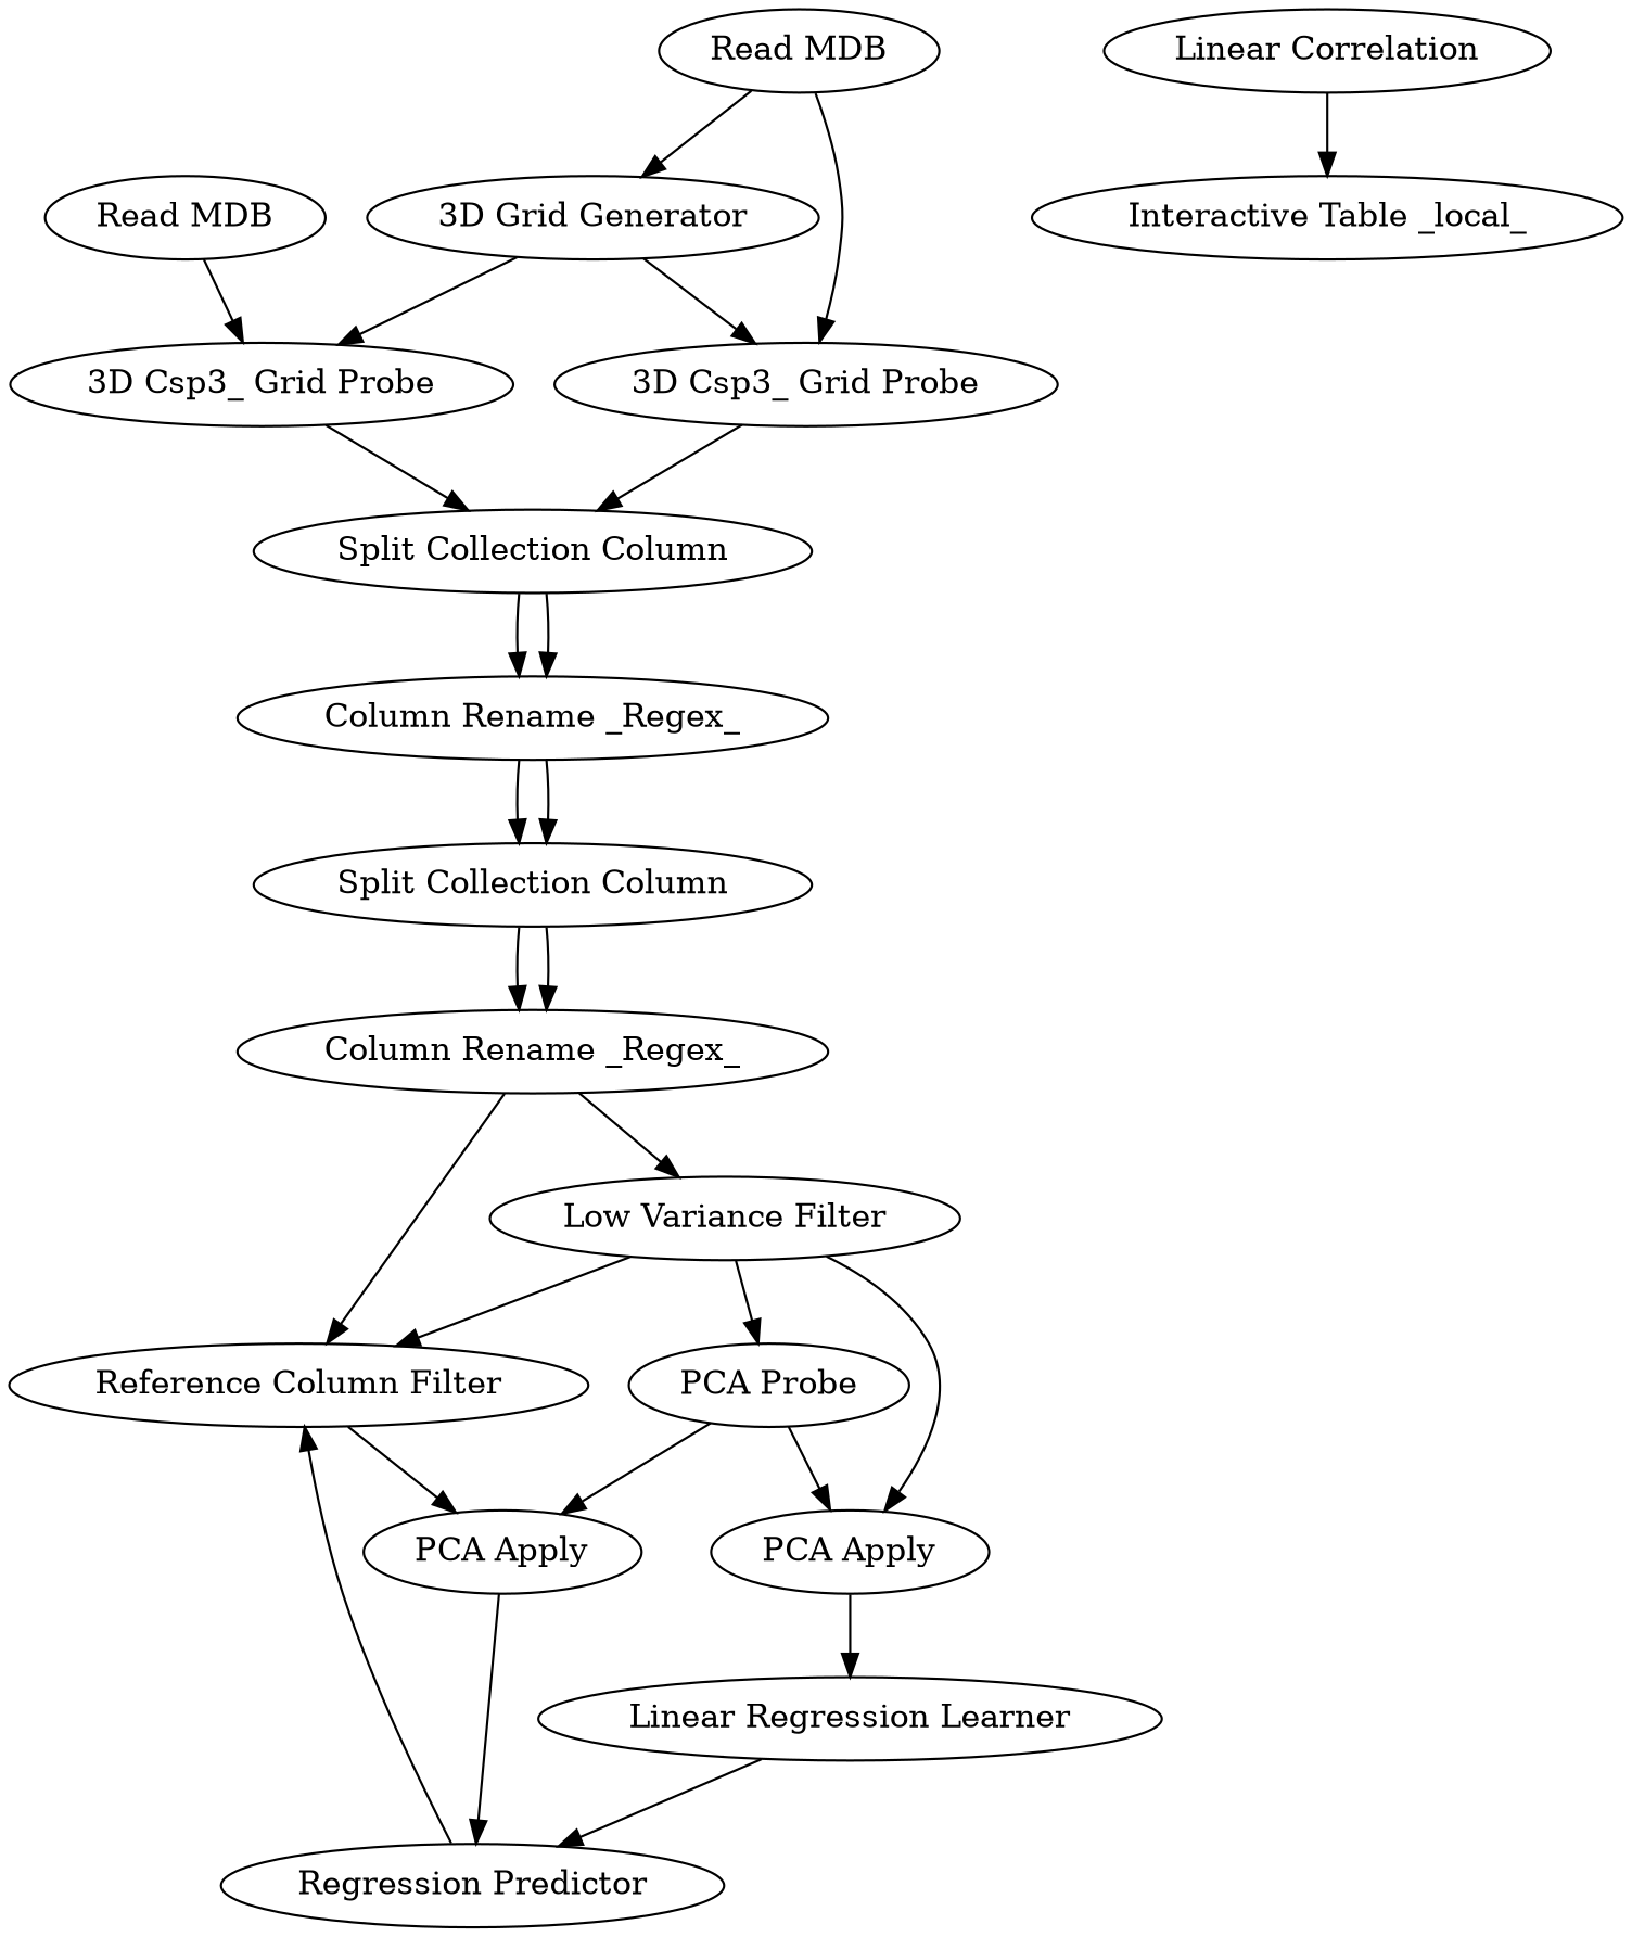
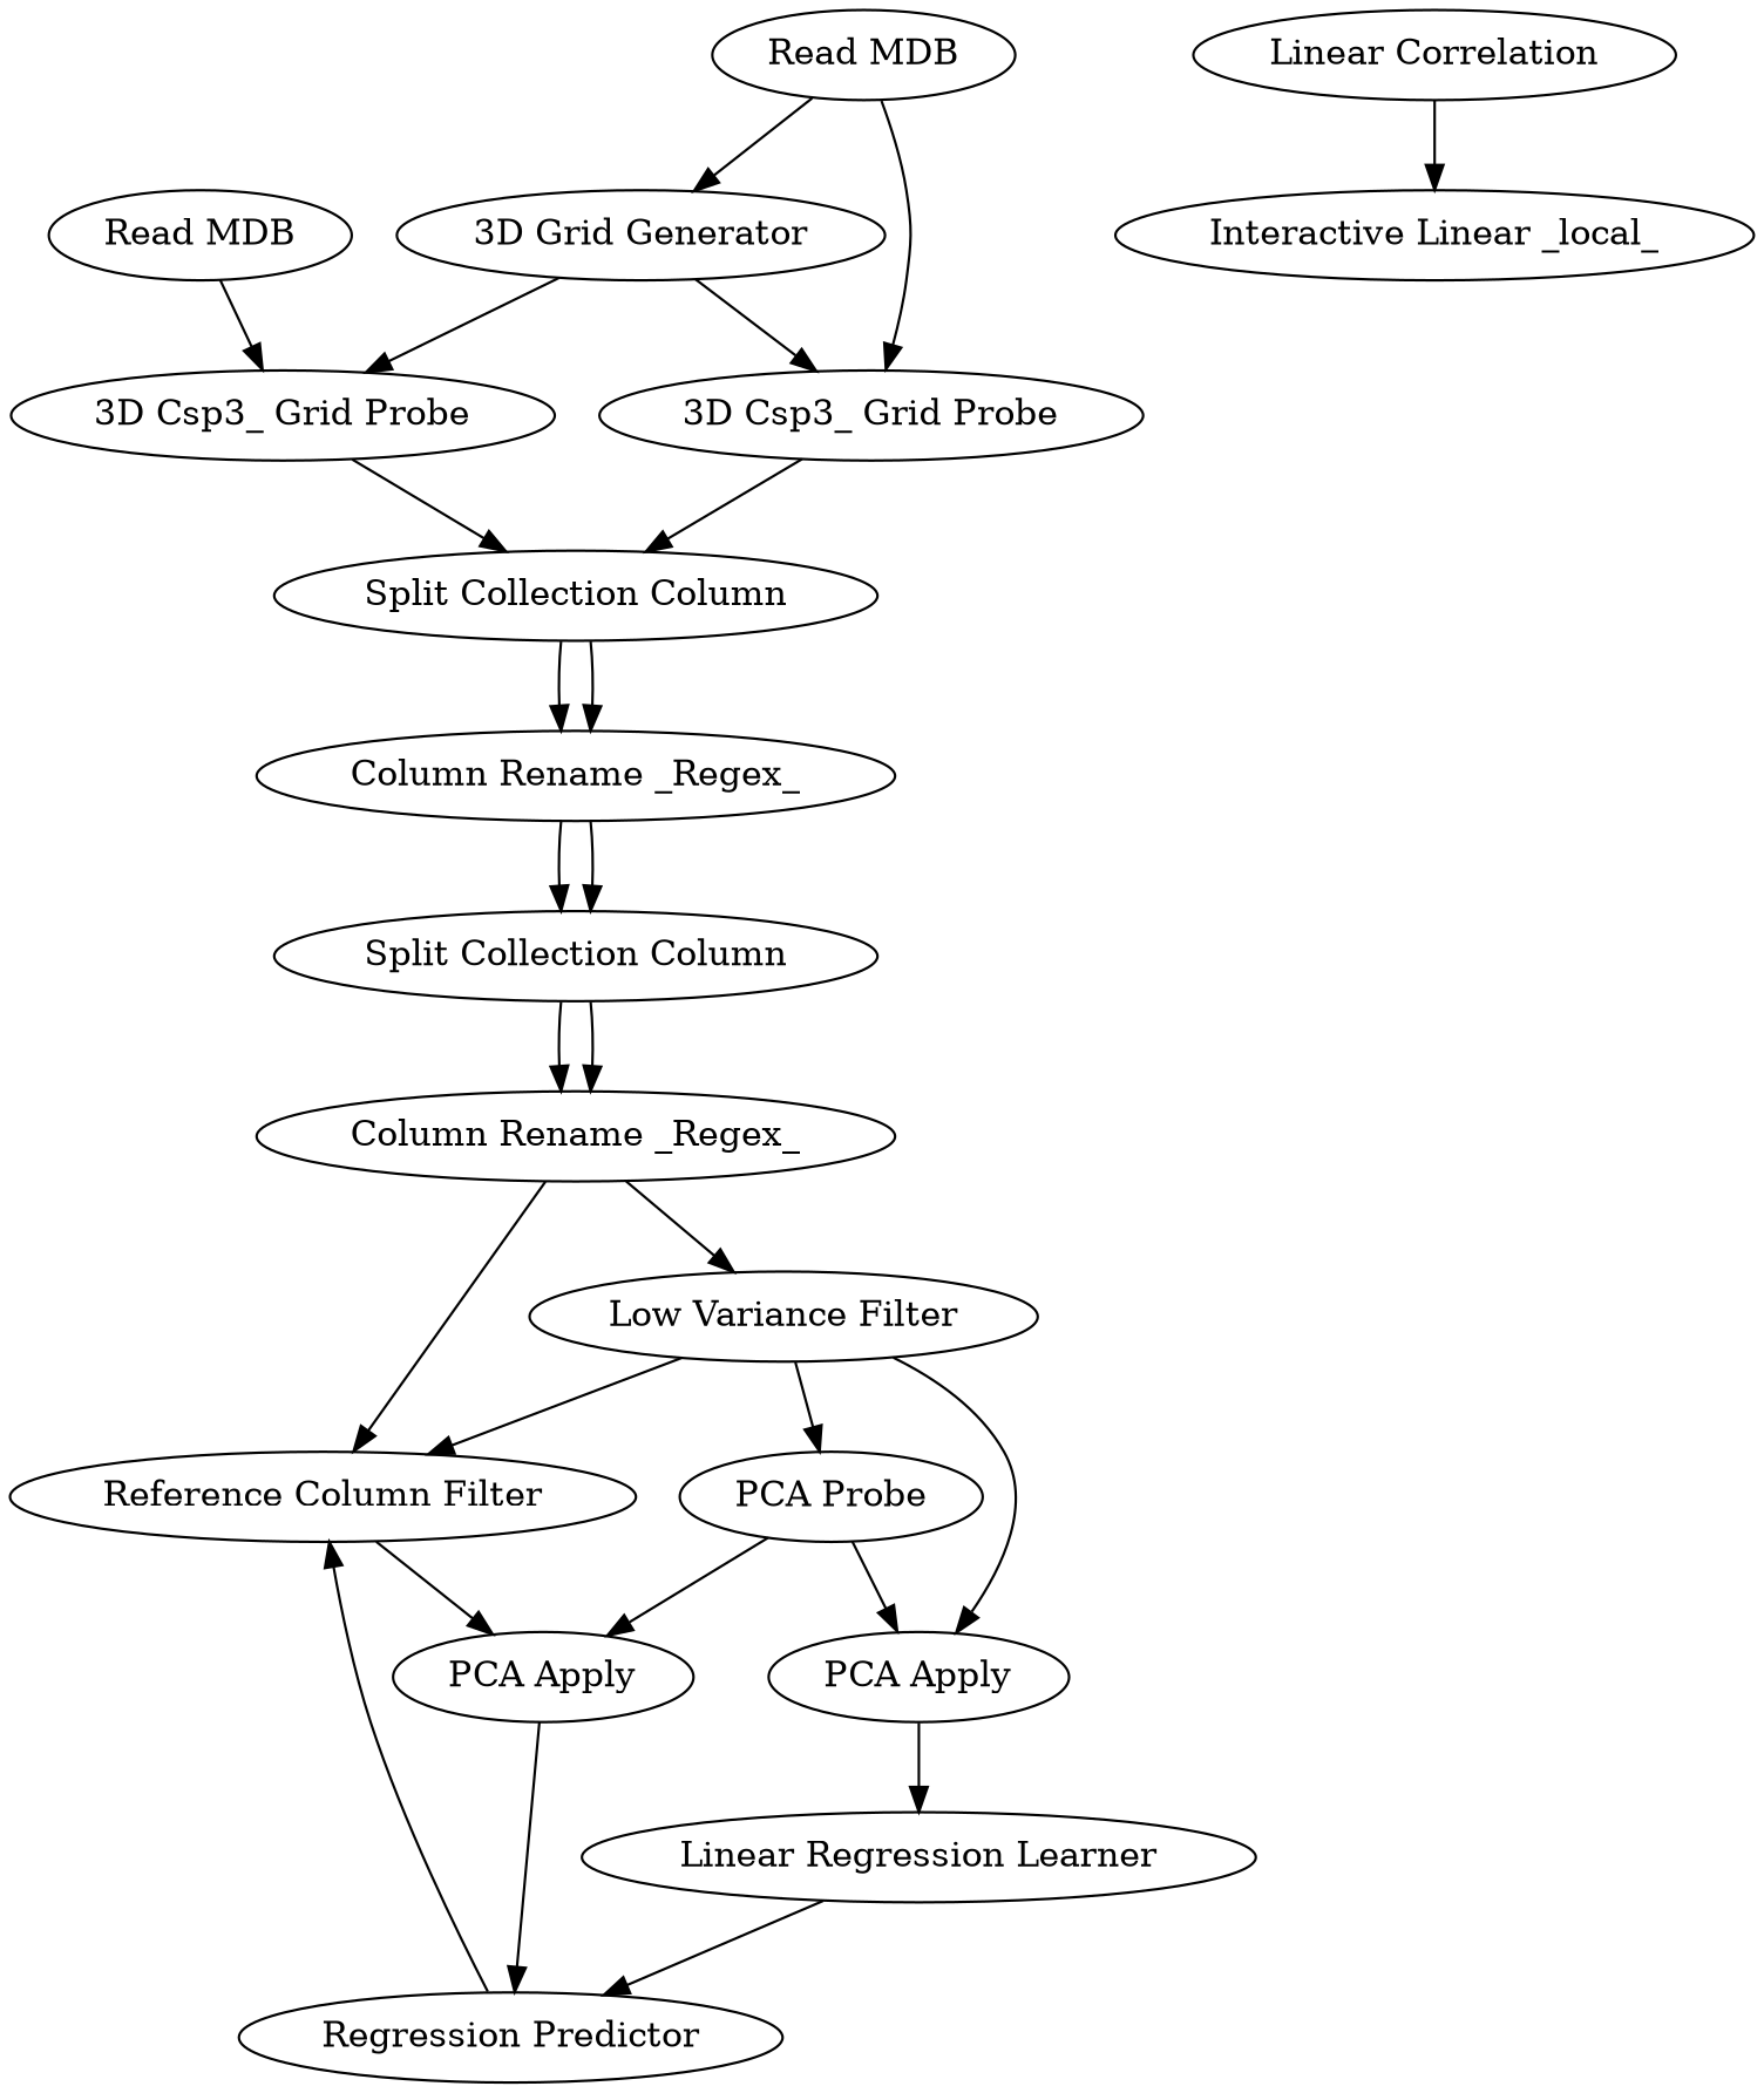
  digraph {
    fontname="DejaVu Serif"
    rankdir=TB
    node [fontname="DejaVu Serif"]
    edge [fontname="DejaVu Serif"]
    n1 [label="3D Grid Generator"]
    n2 [label="3D Csp3_ Grid Probe"]
    n3 [label="3D Csp3_ Grid Probe"]
    n4 [label="Split Collection Column"]
    n5 [label="Low Variance Filter"]
    n6 [label="Reference Column Filter"]
    n7 [label="PCA Probe"]
    n8 [label="PCA Apply"]
    n9 [label="PCA Apply"]
    n10 [label="Linear Regression Learner"]
    n11 [label="Regression Predictor"]
    n12 [label="Linear Correlation"]
-   n13 [label="Interactive Table _local_"]
+   n13 [label="Interactive Linear _local_"]
    n14 [label="Column Rename _Regex_"]
    n15 [label="Split Collection Column"]
    n16 [label="Column Rename _Regex_"]
    n17 [label="Read MDB"]
    n18 [label="Read MDB"]
    n1 -> n2
    n1 -> n3
    n2 -> n4
    n3 -> n4
    n4 -> n14
    n4 -> n14
    n5 -> n6
    n5 -> n7
    n5 -> n8
    n6 -> n9
    n7 -> n8
    n7 -> n9
    n8 -> n10
    n9 -> n11
    n10 -> n11
    n11 -> n6
    n12 -> n13
    n14 -> n15
    n14 -> n15
    n15 -> n16
    n15 -> n16
    n16 -> n5
    n16 -> n6
    n17 -> n1
    n17 -> n2
    n18 -> n3
  }
